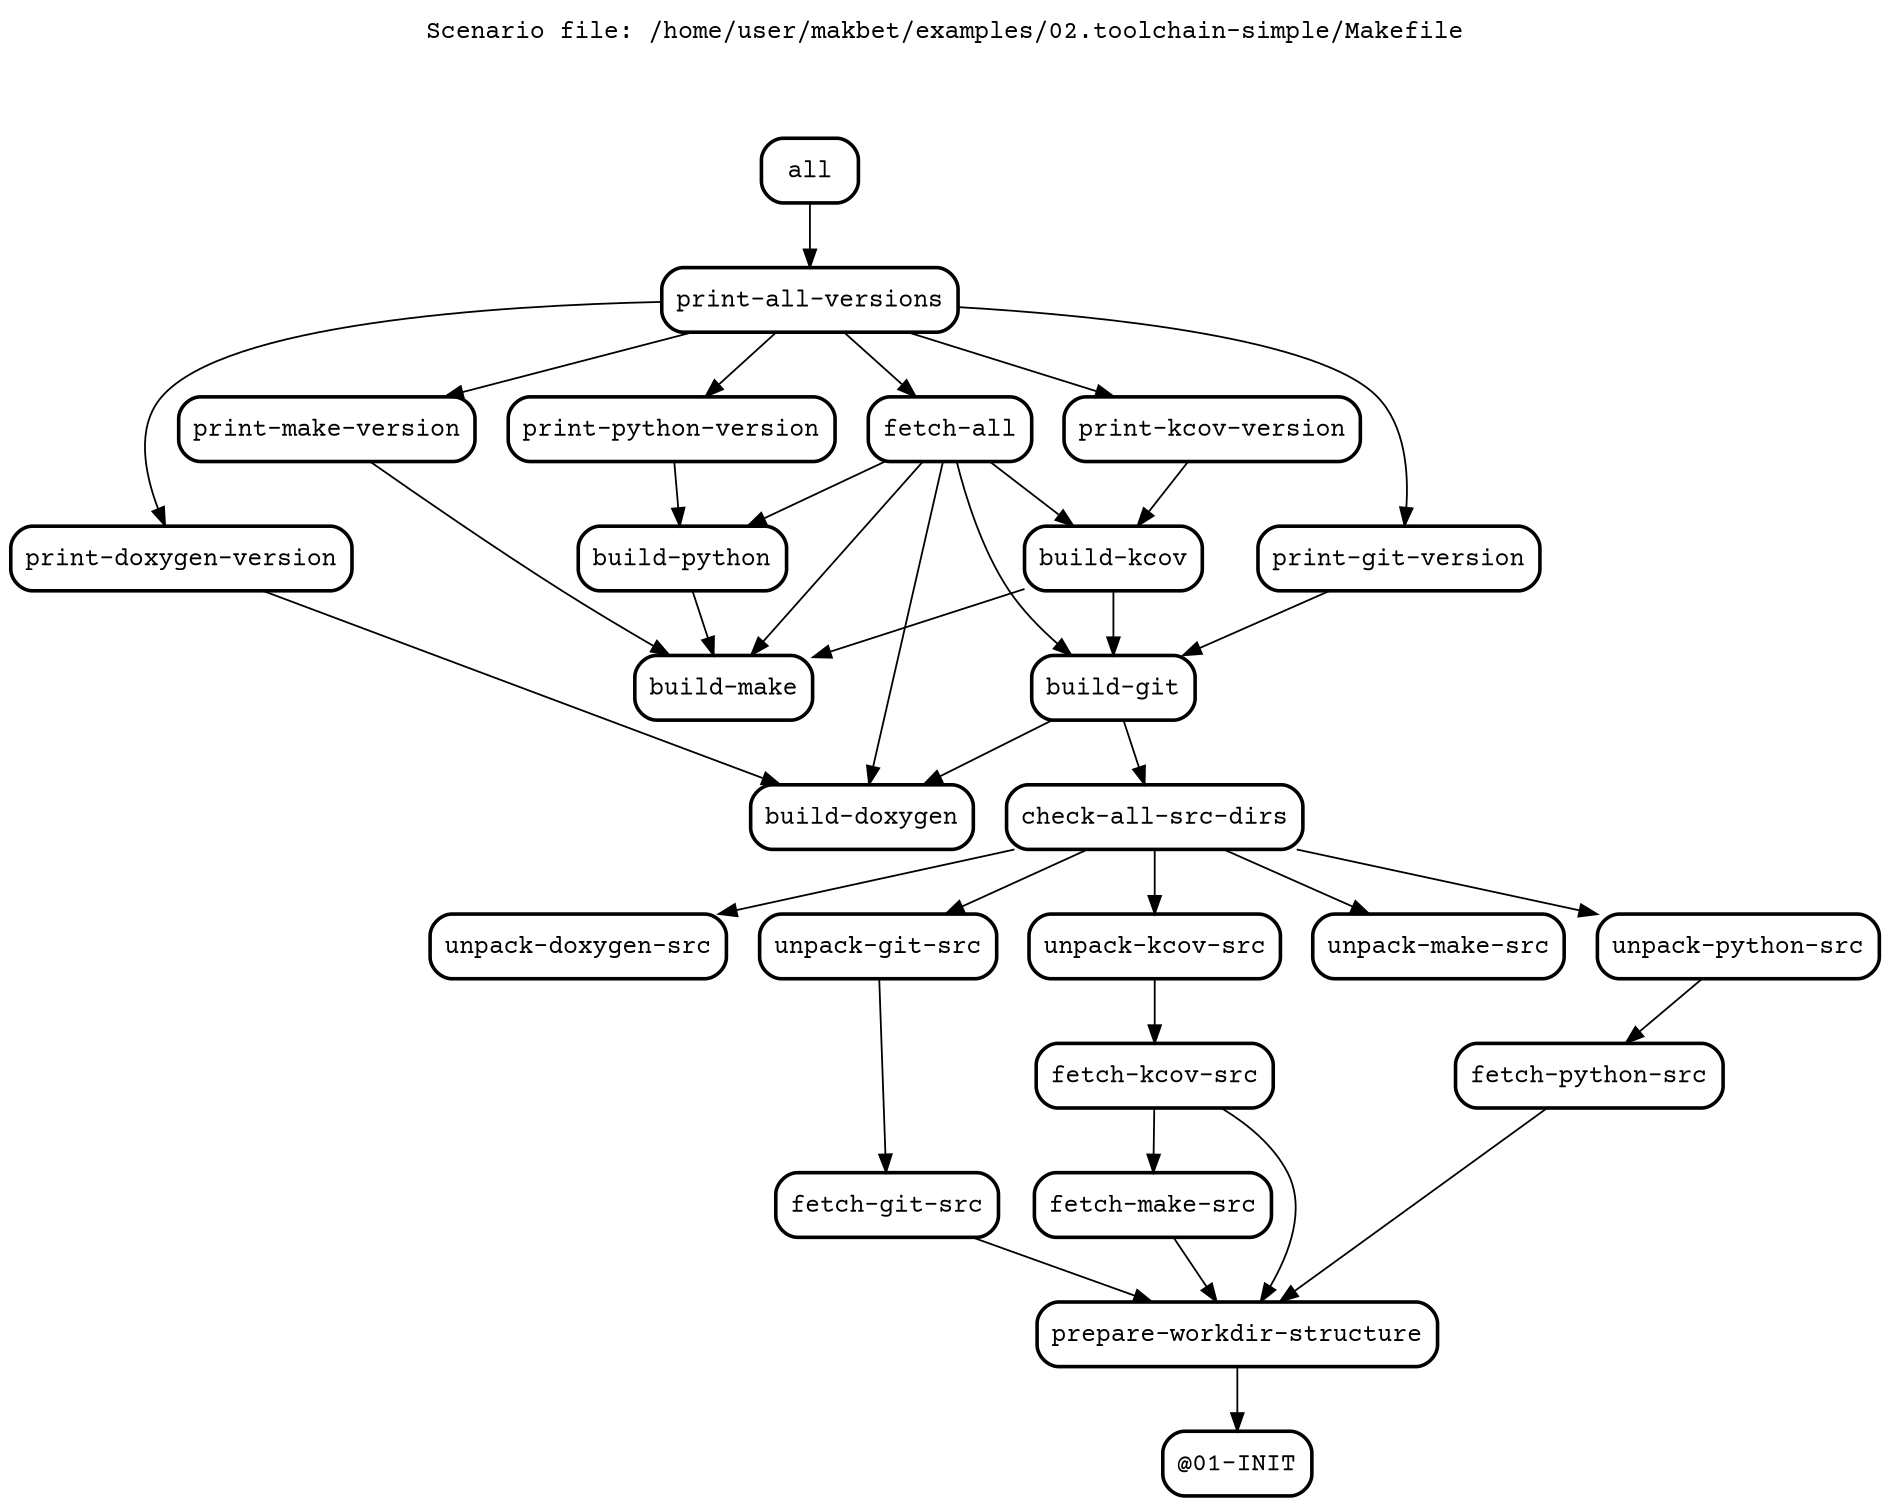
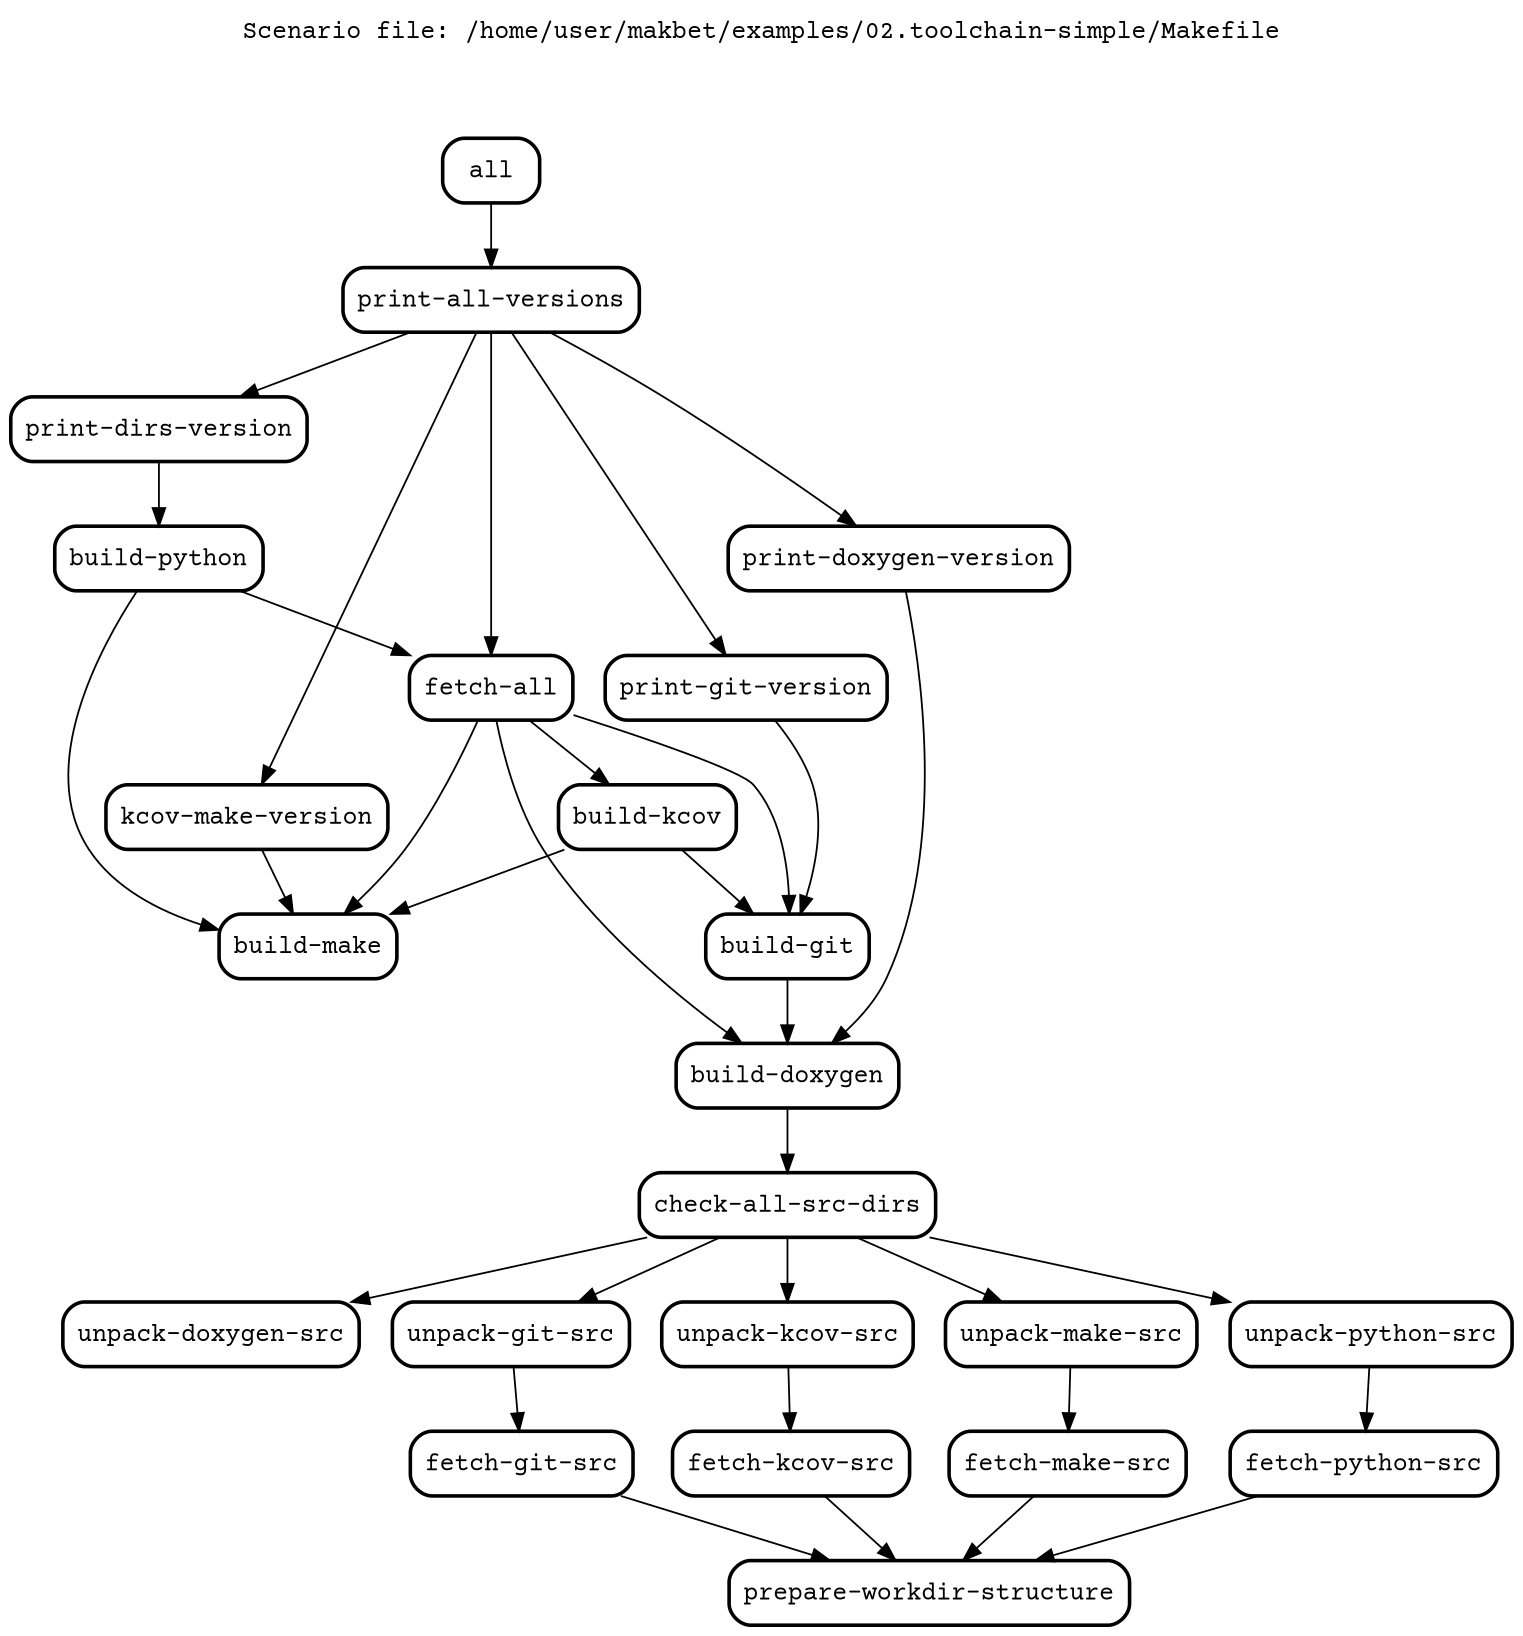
  digraph {
    fontname="Courier Prime"
    label="Scenario file: /home/user/makbet/examples/02.toolchain-simple/Makefile\n\n\n\n"
    labelloc=t
    node [fontname="Courier Prime" shape=box style="rounded, bold"]
    edge [fontname="Courier Prime"]
    all
    "print-all-versions"
    n3 [label="fetch-all"]
    "print-doxygen-version"
    "print-git-version"
-   "print-kcov-version"
-   "print-make-version"
-   "print-python-version"
+   "print-make-version" [label="kcov-make-version"]
+   "print-python-version" [label="print-dirs-version"]
    "build-doxygen"
    "build-git"
    "build-kcov"
    "build-make"
    "build-python"
    "check-all-src-dirs"
    "unpack-doxygen-src"
    "unpack-git-src"
    "unpack-kcov-src"
    "unpack-make-src"
    "unpack-python-src"
    "fetch-git-src"
    "fetch-kcov-src"
    "fetch-make-src"
    "fetch-python-src"
    "prepare-workdir-structure"
-   "@01-INIT"
    all -> "print-all-versions"
    "print-all-versions" -> n3
    "print-all-versions" -> "print-doxygen-version"
    "print-all-versions" -> "print-git-version"
-   "print-all-versions" -> "print-kcov-version"
    "print-all-versions" -> "print-make-version"
    "print-all-versions" -> "print-python-version"
    n3 -> "build-doxygen"
    n3 -> "build-git"
    n3 -> "build-kcov"
    n3 -> "build-make"
-   n3 -> "build-python"
+   "build-python" -> n3
    "print-doxygen-version" -> "build-doxygen"
    "print-git-version" -> "build-git"
-   "print-kcov-version" -> "build-kcov"
    "print-make-version" -> "build-make"
    "print-python-version" -> "build-python"
-   "build-git" -> "check-all-src-dirs"
+   "build-doxygen" -> "check-all-src-dirs"
    "build-git" -> "build-doxygen"
    "build-kcov" -> "build-git"
    "build-kcov" -> "build-make"
    "build-python" -> "build-make"
    "check-all-src-dirs" -> "unpack-doxygen-src"
    "check-all-src-dirs" -> "unpack-git-src"
    "check-all-src-dirs" -> "unpack-kcov-src"
    "check-all-src-dirs" -> "unpack-make-src"
    "check-all-src-dirs" -> "unpack-python-src"
    "unpack-git-src" -> "fetch-git-src"
    "unpack-kcov-src" -> "fetch-kcov-src"
-   "fetch-kcov-src" -> "fetch-make-src"
+   "unpack-make-src" -> "fetch-make-src"
    "unpack-python-src" -> "fetch-python-src"
    "fetch-git-src" -> "prepare-workdir-structure"
    "fetch-kcov-src" -> "prepare-workdir-structure"
    "fetch-make-src" -> "prepare-workdir-structure"
    "fetch-python-src" -> "prepare-workdir-structure"
-   "prepare-workdir-structure" -> "@01-INIT"
  }
